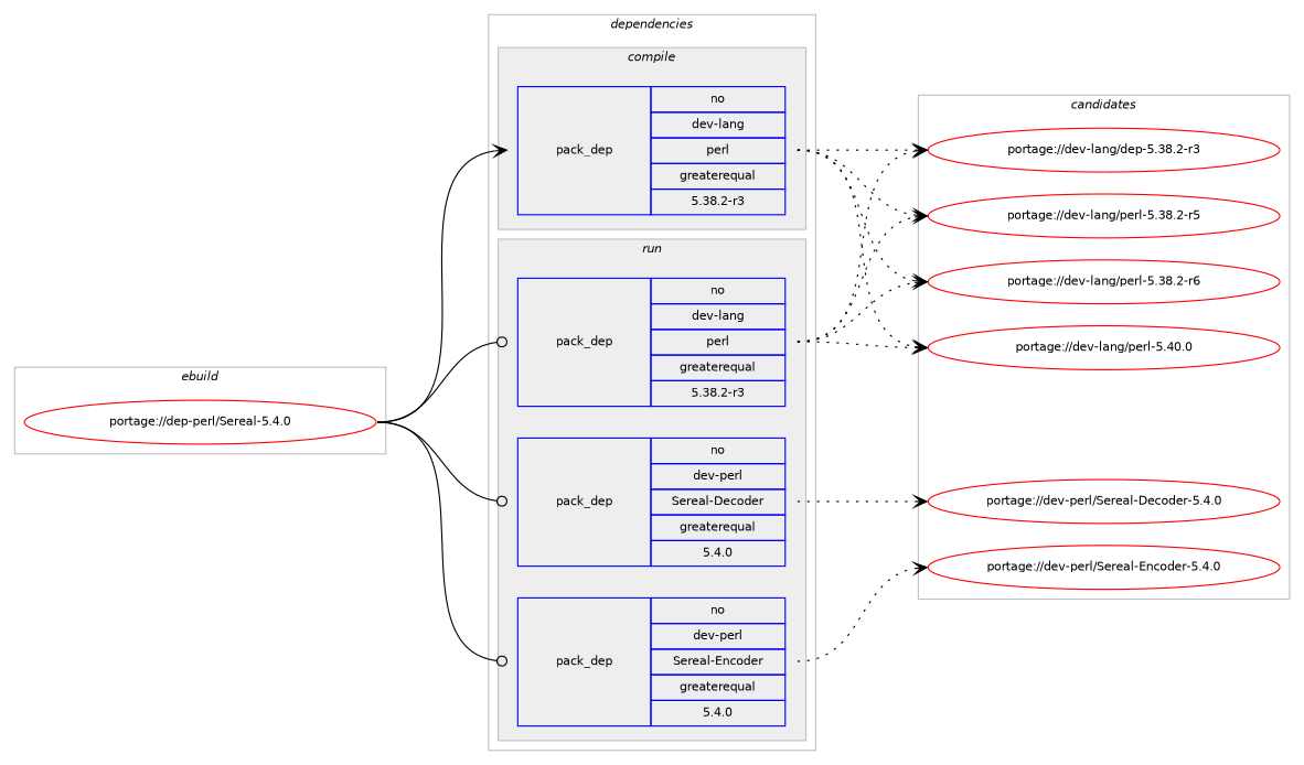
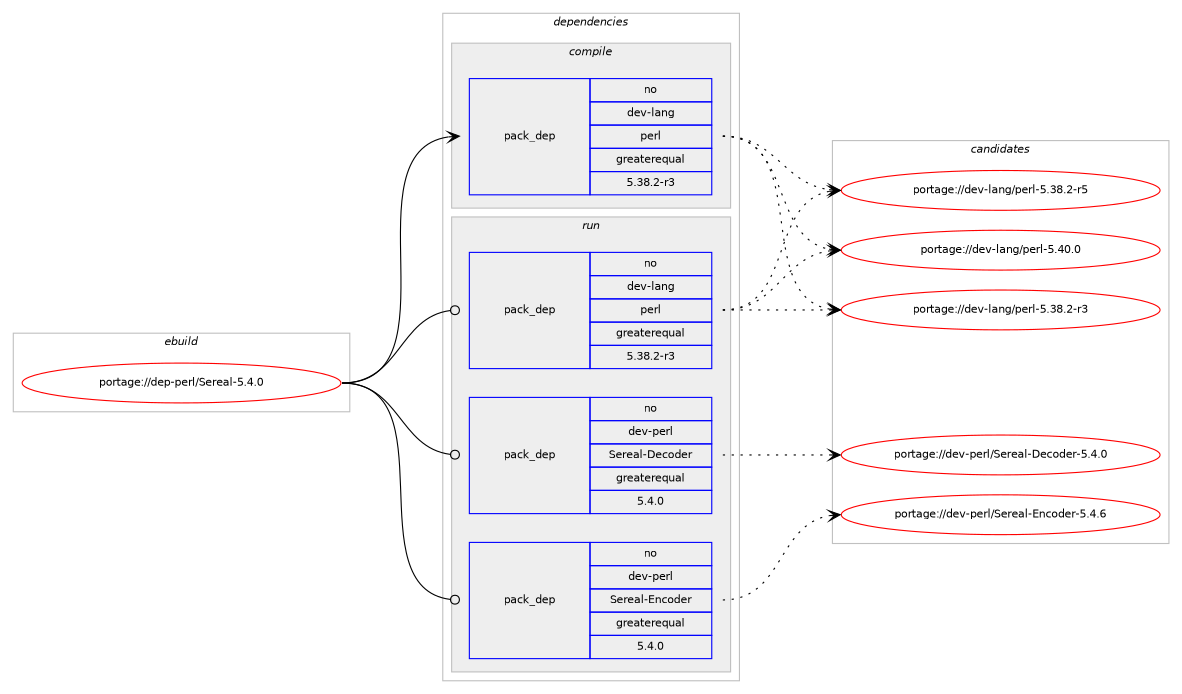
  digraph {
    compound=true
    concentrate=true
    fontname=Helvetica
    fontsize=10
    newrank=true
    rankdir=LR
    ranksep=1.5
    node [color=red fontname=Helvetica fontsize=10]
    edge [arrowhead=vee headport=w style=dotted tailport=e weight=100]
    n1 [label="portage://dep-perl/Sereal-5.4.0" width=4]
    n2 [color=blue label=<<TABLE BORDER="0" CELLBORDER="1" CELLSPACING="0" CELLPADDING="4" WIDTH="220"><TR><TD ROWSPAN="6" CELLPADDING="30">pack_dep</TD></TR><TR><TD WIDTH="110">no</TD></TR><TR><TD>dev-lang</TD></TR><TR><TD>perl</TD></TR><TR><TD>greaterequal</TD></TR><TR><TD>5.38.2-r3</TD></TR></TABLE>> shape=none]
    n3 [color=blue label=<<TABLE BORDER="0" CELLBORDER="1" CELLSPACING="0" CELLPADDING="4" WIDTH="220"><TR><TD ROWSPAN="6" CELLPADDING="30">pack_dep</TD></TR><TR><TD WIDTH="110">no</TD></TR><TR><TD>dev-lang</TD></TR><TR><TD>perl</TD></TR><TR><TD>greaterequal</TD></TR><TR><TD>5.38.2-r3</TD></TR></TABLE>> shape=none]
    n4 [color=blue label=<<TABLE BORDER="0" CELLBORDER="1" CELLSPACING="0" CELLPADDING="4" WIDTH="220"><TR><TD ROWSPAN="6" CELLPADDING="30">pack_dep</TD></TR><TR><TD WIDTH="110">no</TD></TR><TR><TD>dev-perl</TD></TR><TR><TD>Sereal-Decoder</TD></TR><TR><TD>greaterequal</TD></TR><TR><TD>5.4.0</TD></TR></TABLE>> shape=none]
    n5 [color=blue label=<<TABLE BORDER="0" CELLBORDER="1" CELLSPACING="0" CELLPADDING="4" WIDTH="220"><TR><TD ROWSPAN="6" CELLPADDING="30">pack_dep</TD></TR><TR><TD WIDTH="110">no</TD></TR><TR><TD>dev-perl</TD></TR><TR><TD>Sereal-Encoder</TD></TR><TR><TD>greaterequal</TD></TR><TR><TD>5.4.0</TD></TR></TABLE>> shape=none]
-   n6 [label="portage://dev-lang/dep-5.38.2-r3" width=4]
+   n6 [label="portage://dev-lang/perl-5.38.2-r3" width=4]
    n7 [label="portage://dev-lang/perl-5.38.2-r5" width=4]
-   n8 [label="portage://dev-lang/perl-5.38.2-r6" width=4]
    n9 [label="portage://dev-lang/perl-5.40.0" width=4]
    n10 [label="portage://dev-perl/Sereal-Decoder-5.4.0" width=4]
-   n11 [label="portage://dev-perl/Sereal-Encoder-5.4.0" width=4]
+   n11 [label="portage://dev-perl/Sereal-Encoder-5.4.6" width=4]
    subgraph cluster_1 {
      color=gray
      label=<<i>ebuild</i>>
      rank=same
      n1
    }
    subgraph cluster_2 {
      color=gray
      label=<<i>dependencies</i>>
      subgraph cluster_3 {
        color=gray
        fillcolor="#eeeeee"
        label=<<i>compile</i>>
        style=filled
        subgraph sub_4 {
          color=gray
          fillcolor="#eeeeee"
          label=<<i>compile</i>>
          style=filled
          n2
        }
      }
      subgraph cluster_5 {
        color=gray
        fillcolor="#eeeeee"
        label=<<i>compile and run</i>>
        style=filled
      }
      subgraph cluster_6 {
        color=gray
        fillcolor="#eeeeee"
        label=<<i>run</i>>
        style=filled
        subgraph sub_7 {
          color=gray
          fillcolor="#eeeeee"
          label=<<i>run</i>>
          style=filled
          n3
        }
        subgraph sub_8 {
          color=gray
          fillcolor="#eeeeee"
          label=<<i>run</i>>
          style=filled
          n4
        }
        subgraph sub_9 {
          color=gray
          fillcolor="#eeeeee"
          label=<<i>run</i>>
          style=filled
          n5
        }
      }
    }
    subgraph cluster_10 {
      color=gray
      label=<<i>candidates</i>>
      rank=same
      subgraph sub_11 {
        color=black
        label=<<i>candidates</i>>
        nodesep=1
        rank=same
        n6
        n7
-       n8
        n9
      }
      subgraph sub_12 {
        color=black
        label=<<i>candidates</i>>
        nodesep=1
        rank=same
        n6
        n7
-       n8
        n9
      }
      subgraph sub_13 {
        color=black
        label=<<i>candidates</i>>
        nodesep=1
        rank=same
        n10
      }
      subgraph sub_14 {
        color=black
        label=<<i>candidates</i>>
        nodesep=1
        rank=same
        n11
      }
    }
    n1 -> n2 [style=solid weight=20]
    n1 -> n3 [arrowhead=odot style=solid weight=20]
    n1 -> n4 [arrowhead=odot style=solid weight=20]
    n1 -> n5 [arrowhead=odot style=solid weight=20]
    n2 -> n6
    n2 -> n7
-   n2 -> n8
    n2 -> n9
    n3 -> n6
    n3 -> n7
-   n3 -> n8
    n3 -> n9
    n4 -> n10
    n5 -> n11
  }
